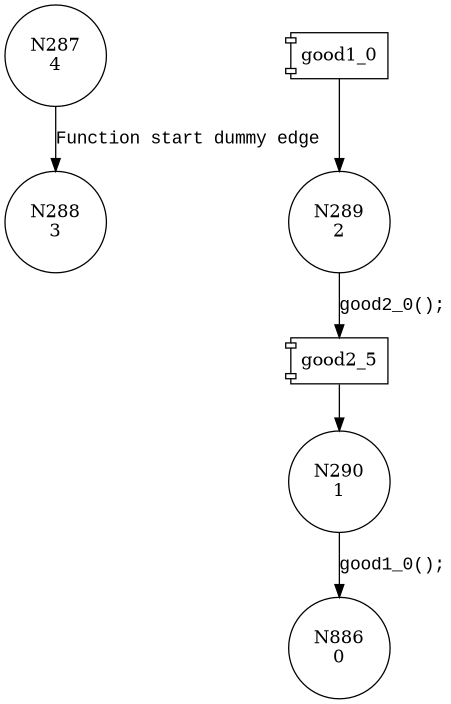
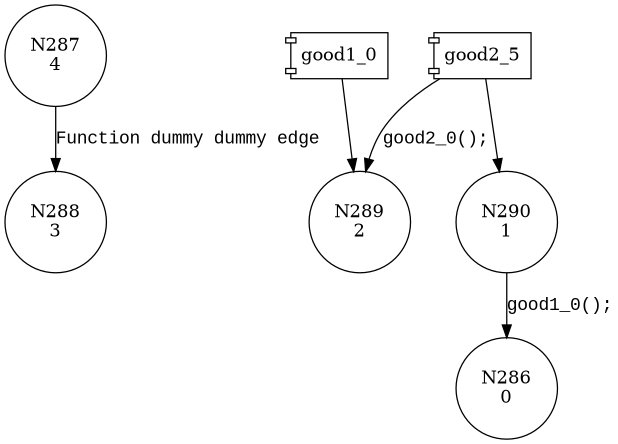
  digraph {
    node [shape=circle]
    edge [fontname="Courier New"]
    n1 [label="N288\n3"]
    n2 [label=good1_0 shape=component]
    n3 [label="N289\n2"]
    n4 [label=good2_5 shape=component]
    n5 [label="N290\n1"]
-   n6 [label="N886\n0"]
+   n6 [label="N286\n0"]
    n7 [label="N287\n4"]
    n2 -> n3
-   n3 -> n4 [label="good2_0();"]
+   n4 -> n3 [label="good2_0();"]
    n4 -> n5
    n5 -> n6 [label="good1_0();"]
-   n7 -> n1 [label="Function start dummy edge"]
+   n7 -> n1 [label="Function dummy dummy edge"]
  }
